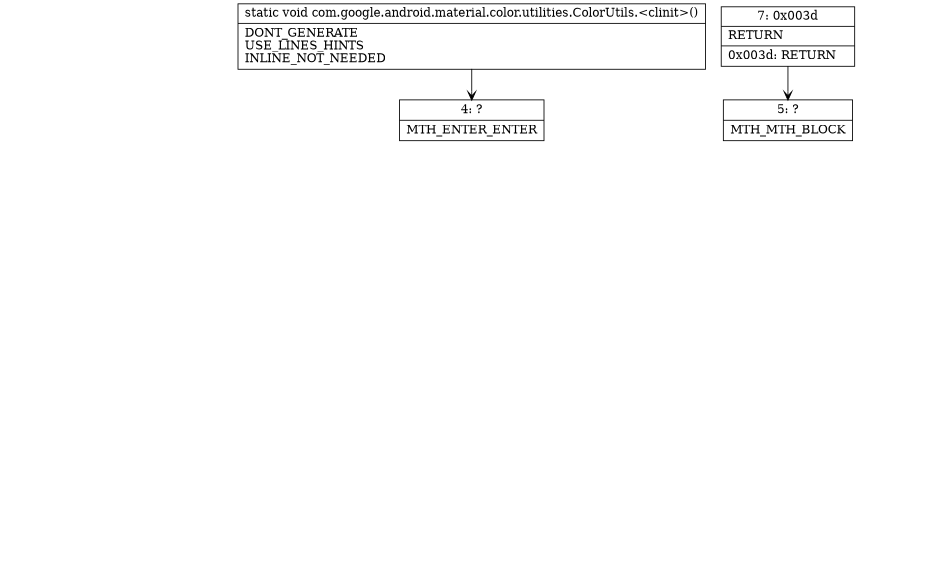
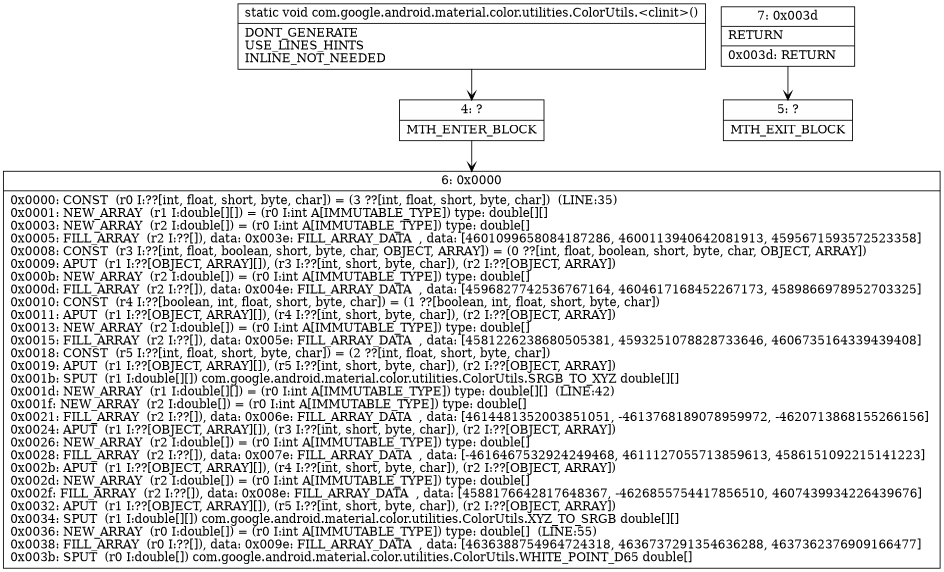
  digraph {
    node [shape=record]
    edge [arrowhead=vee]
-   n1 [label="{4\:\ ?|MTH_ENTER_ENTER\l}"]
+   n1 [label="{4\:\ ?|MTH_ENTER_BLOCK\l}"]
+   n2 [label="{6\:\ 0x0000|0x0000: CONST  (r0 I:??[int, float, short, byte, char]) = (3 ??[int, float, short, byte, char])  (LINE:35)\l0x0001: NEW_ARRAY  (r1 I:double[][]) = (r0 I:int A[IMMUTABLE_TYPE]) type: double[][] \l0x0003: NEW_ARRAY  (r2 I:double[]) = (r0 I:int A[IMMUTABLE_TYPE]) type: double[] \l0x0005: FILL_ARRAY  (r2 I:??[]), data: 0x003e: FILL_ARRAY_DATA  , data: [4601099658084187286, 4600113940642081913, 4595671593572523358] \l0x0008: CONST  (r3 I:??[int, float, boolean, short, byte, char, OBJECT, ARRAY]) = (0 ??[int, float, boolean, short, byte, char, OBJECT, ARRAY]) \l0x0009: APUT  (r1 I:??[OBJECT, ARRAY][]), (r3 I:??[int, short, byte, char]), (r2 I:??[OBJECT, ARRAY]) \l0x000b: NEW_ARRAY  (r2 I:double[]) = (r0 I:int A[IMMUTABLE_TYPE]) type: double[] \l0x000d: FILL_ARRAY  (r2 I:??[]), data: 0x004e: FILL_ARRAY_DATA  , data: [4596827742536767164, 4604617168452267173, 4589866978952703325] \l0x0010: CONST  (r4 I:??[boolean, int, float, short, byte, char]) = (1 ??[boolean, int, float, short, byte, char]) \l0x0011: APUT  (r1 I:??[OBJECT, ARRAY][]), (r4 I:??[int, short, byte, char]), (r2 I:??[OBJECT, ARRAY]) \l0x0013: NEW_ARRAY  (r2 I:double[]) = (r0 I:int A[IMMUTABLE_TYPE]) type: double[] \l0x0015: FILL_ARRAY  (r2 I:??[]), data: 0x005e: FILL_ARRAY_DATA  , data: [4581226238680505381, 4593251078828733646, 4606735164339439408] \l0x0018: CONST  (r5 I:??[int, float, short, byte, char]) = (2 ??[int, float, short, byte, char]) \l0x0019: APUT  (r1 I:??[OBJECT, ARRAY][]), (r5 I:??[int, short, byte, char]), (r2 I:??[OBJECT, ARRAY]) \l0x001b: SPUT  (r1 I:double[][]) com.google.android.material.color.utilities.ColorUtils.SRGB_TO_XYZ double[][] \l0x001d: NEW_ARRAY  (r1 I:double[][]) = (r0 I:int A[IMMUTABLE_TYPE]) type: double[][]  (LINE:42)\l0x001f: NEW_ARRAY  (r2 I:double[]) = (r0 I:int A[IMMUTABLE_TYPE]) type: double[] \l0x0021: FILL_ARRAY  (r2 I:??[]), data: 0x006e: FILL_ARRAY_DATA  , data: [4614481352003851051, \-4613768189078959972, \-4620713868155266156] \l0x0024: APUT  (r1 I:??[OBJECT, ARRAY][]), (r3 I:??[int, short, byte, char]), (r2 I:??[OBJECT, ARRAY]) \l0x0026: NEW_ARRAY  (r2 I:double[]) = (r0 I:int A[IMMUTABLE_TYPE]) type: double[] \l0x0028: FILL_ARRAY  (r2 I:??[]), data: 0x007e: FILL_ARRAY_DATA  , data: [\-4616467532924249468, 4611127055713859613, 4586151092215141223] \l0x002b: APUT  (r1 I:??[OBJECT, ARRAY][]), (r4 I:??[int, short, byte, char]), (r2 I:??[OBJECT, ARRAY]) \l0x002d: NEW_ARRAY  (r2 I:double[]) = (r0 I:int A[IMMUTABLE_TYPE]) type: double[] \l0x002f: FILL_ARRAY  (r2 I:??[]), data: 0x008e: FILL_ARRAY_DATA  , data: [4588176642817648367, \-4626855754417856510, 4607439934226439676] \l0x0032: APUT  (r1 I:??[OBJECT, ARRAY][]), (r5 I:??[int, short, byte, char]), (r2 I:??[OBJECT, ARRAY]) \l0x0034: SPUT  (r1 I:double[][]) com.google.android.material.color.utilities.ColorUtils.XYZ_TO_SRGB double[][] \l0x0036: NEW_ARRAY  (r0 I:double[]) = (r0 I:int A[IMMUTABLE_TYPE]) type: double[]  (LINE:55)\l0x0038: FILL_ARRAY  (r0 I:??[]), data: 0x009e: FILL_ARRAY_DATA  , data: [4636388754964724318, 4636737291354636288, 4637362376909166477] \l0x003b: SPUT  (r0 I:double[]) com.google.android.material.color.utilities.ColorUtils.WHITE_POINT_D65 double[] \l}"]
    n3 [label="{7\:\ 0x003d|RETURN\l|0x003d: RETURN   \l}"]
-   n4 [label="{5\:\ ?|MTH_MTH_BLOCK\l}"]
+   n4 [label="{5\:\ ?|MTH_EXIT_BLOCK\l}"]
    n5 [label="{static void com.google.android.material.color.utilities.ColorUtils.\<clinit\>()  | DONT_GENERATE\lUSE_LINES_HINTS\lINLINE_NOT_NEEDED\l}"]
+   n1 -> n2
    n3 -> n4
    n5 -> n1
  }
